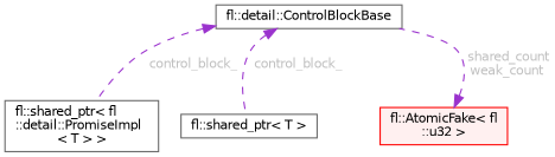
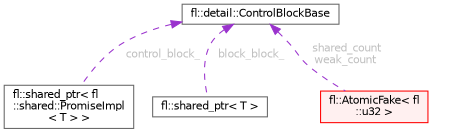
  digraph {
    node [color=gray40 fillcolor=white fontname=Helvetica fontsize=10 shape=box style=filled]
    edge [color=darkorchid3 dir=back fontcolor=grey fontname=Helvetica fontsize=10 labelfontname=Helvetica labelfontsize=10 style=dashed]
-   n1 [height=0.2 label="fl::shared_ptr\< fl\l::detail::PromiseImpl\l\< T \> \>" width=0.4]
+   n1 [height=0.2 label="fl::shared_ptr\< fl\l::shared::PromiseImpl\l\< T \> \>" width=0.4]
    n2 [height=0.2 label="fl::detail::ControlBlockBase" width=0.4]
    n3 [height=0.2 label="fl::shared_ptr\< T \>" width=0.4]
    n4 [color=red fillcolor="#FFF0F0" height=0.2 label="fl::AtomicFake\< fl\l::u32 \>" width=0.4]
    n2 -> n1 [label=" control_block_"]
-   n2 -> n3 [label=" control_block_"]
-   n4 -> n2 [label=" shared_count\nweak_count"]
+   n2 -> n3 [label=" block_block_"]
+   n2 -> n4 [label=" shared_count\nweak_count"]
  }
